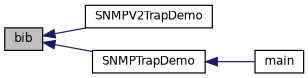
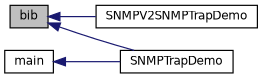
  digraph {
    rankdir=LR
    node [color=black fillcolor=white fontname=Helvetica fontsize=10 shape=record style=filled]
    edge [color=midnightblue dir=back fontname=Helvetica fontsize=10 labelfontname=Helvetica labelfontsize=10 style=solid]
    n1 [fillcolor=grey75 fontcolor=black height=0.2 label=bib width=0.4]
-   n2 [height=0.2 label=SNMPV2TrapDemo width=0.4]
+   n2 [height=0.2 label=SNMPV2SNMPTrapDemo width=0.4]
    n3 [height=0.2 label=SNMPTrapDemo width=0.4]
    n4 [height=0.2 label=main width=0.4]
    n1 -> n2
    n1 -> n3
-   n3 -> n4
+   n4 -> n3
  }
